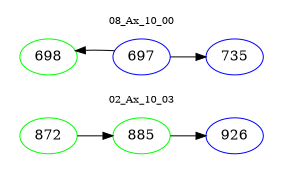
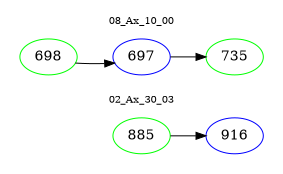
  digraph {
    rankdir=LR
    node [color=green]
    edge [color=black]
-   n1 [label=872]
    n2 [label=885]
-   n3 [color=blue label=926]
+   n3 [color=blue label=916]
    n4 [label=698]
    n5 [color=blue label=697]
-   n6 [color=blue label=735]
+   n6 [label=735]
    subgraph cluster_1 {
      color=white
      fontsize=10
-     label="02_Ax_10_03"
-     n1
+     label="02_Ax_30_03"
      n2
      n3
    }
    subgraph cluster_2 {
      color=white
      fontsize=10
      label="08_Ax_10_00"
      n4
      n5
      n6
    }
-   n1 -> n2
    n2 -> n3
-   n5 -> n4
+   n4 -> n5
    n5 -> n6
  }
